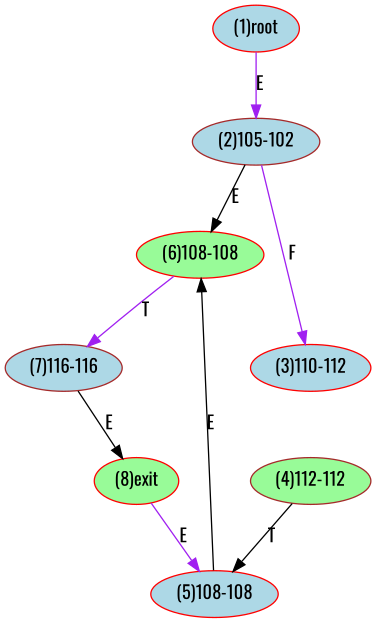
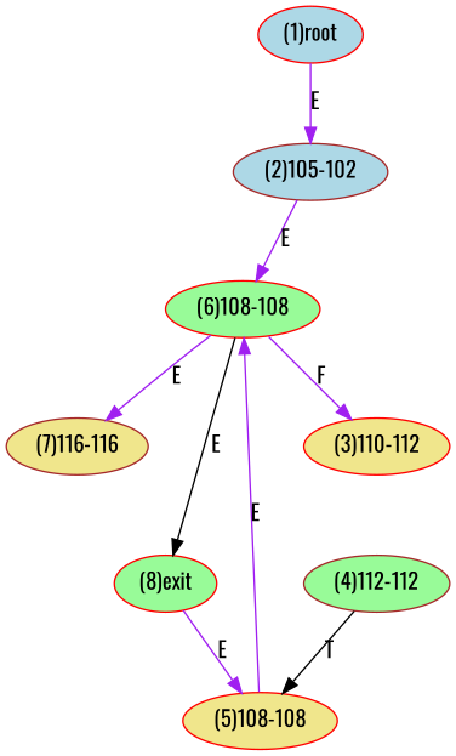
  digraph {
    fontname=Oswald
    node [color=red fillcolor=lightblue fontname=Oswald style=filled]
    edge [color=purple fontname=Oswald]
    n1 [label="(1)root"]
    n2 [color=brown label="(2)105-102"]
    n3 [fillcolor=palegreen label="(6)108-108"]
-   n4 [label="(3)110-112"]
-   n5 [color=brown label="(7)116-116"]
-   n6 [label="(5)108-108"]
+   n4 [fillcolor=khaki label="(3)110-112"]
+   n5 [color=brown fillcolor=khaki label="(7)116-116"]
+   n6 [fillcolor=khaki label="(5)108-108"]
    n7 [color=brown fillcolor=palegreen label="(4)112-112"]
    n8 [fillcolor=palegreen label="(8)exit"]
    n1 -> n2 [label=E]
-   n2 -> n3 [color=black label=E]
-   n2 -> n4 [label=F]
-   n3 -> n5 [label=T]
-   n5 -> n8 [color=black label=E]
-   n6 -> n3 [color=black label=E]
+   n2 -> n3 [label=E]
+   n3 -> n4 [label=F]
+   n3 -> n5 [label=E]
+   n3 -> n8 [color=black label=E]
+   n6 -> n3 [label=E]
    n7 -> n6 [color=black label=T]
    n8 -> n6 [label=E]
  }
